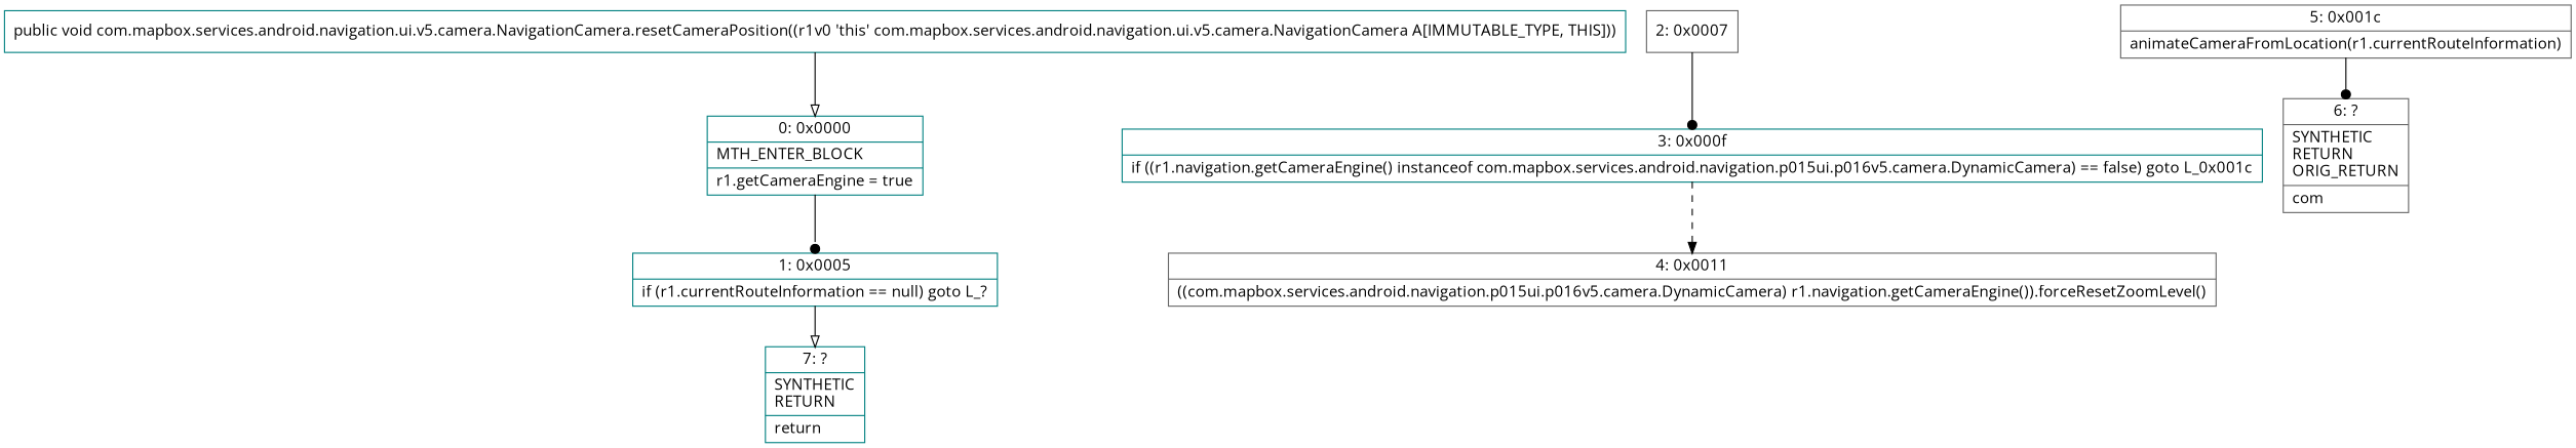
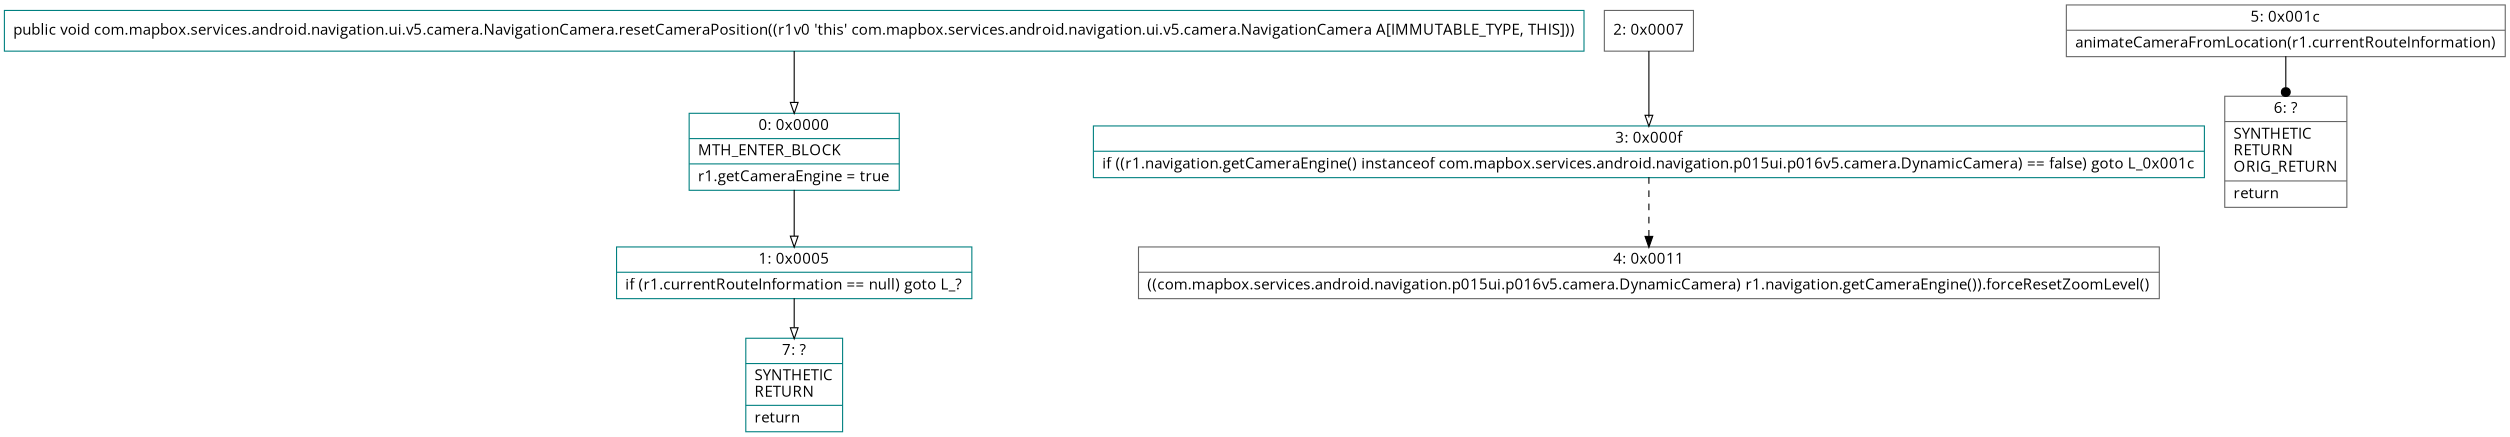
  digraph {
    fontname="Open Sans"
    node [color=teal fontname="Open Sans" shape=record]
    edge [arrowhead=onormal fontname="Open Sans"]
    n1 [label="{0\:\ 0x0000|MTH_ENTER_BLOCK\l|r1.getCameraEngine = true\l}"]
    n2 [label="{1\:\ 0x0005|if (r1.currentRouteInformation == null) goto L_?\l}"]
    n3 [label="{7\:\ ?|SYNTHETIC\lRETURN\l|return\l}"]
    n4 [color=gray40 label="{2\:\ 0x0007}"]
    n5 [label="{3\:\ 0x000f|if ((r1.navigation.getCameraEngine() instanceof com.mapbox.services.android.navigation.p015ui.p016v5.camera.DynamicCamera) == false) goto L_0x001c\l}"]
    n6 [color=gray40 label="{4\:\ 0x0011|((com.mapbox.services.android.navigation.p015ui.p016v5.camera.DynamicCamera) r1.navigation.getCameraEngine()).forceResetZoomLevel()\l}"]
    n7 [color=gray40 label="{5\:\ 0x001c|animateCameraFromLocation(r1.currentRouteInformation)\l}"]
-   n8 [color=gray40 label="{6\:\ ?|SYNTHETIC\lRETURN\lORIG_RETURN\l|com\l}"]
+   n8 [color=gray40 label="{6\:\ ?|SYNTHETIC\lRETURN\lORIG_RETURN\l|return\l}"]
    n9 [label="{public void com.mapbox.services.android.navigation.ui.v5.camera.NavigationCamera.resetCameraPosition((r1v0 'this' com.mapbox.services.android.navigation.ui.v5.camera.NavigationCamera A[IMMUTABLE_TYPE, THIS])) }"]
-   n1 -> n2 [arrowhead=dot]
+   n1 -> n2
    n2 -> n3
-   n4 -> n5 [arrowhead=dot]
+   n4 -> n5
    n5 -> n6 [arrowhead=normal style=dashed]
    n7 -> n8 [arrowhead=dot]
    n9 -> n1
  }
